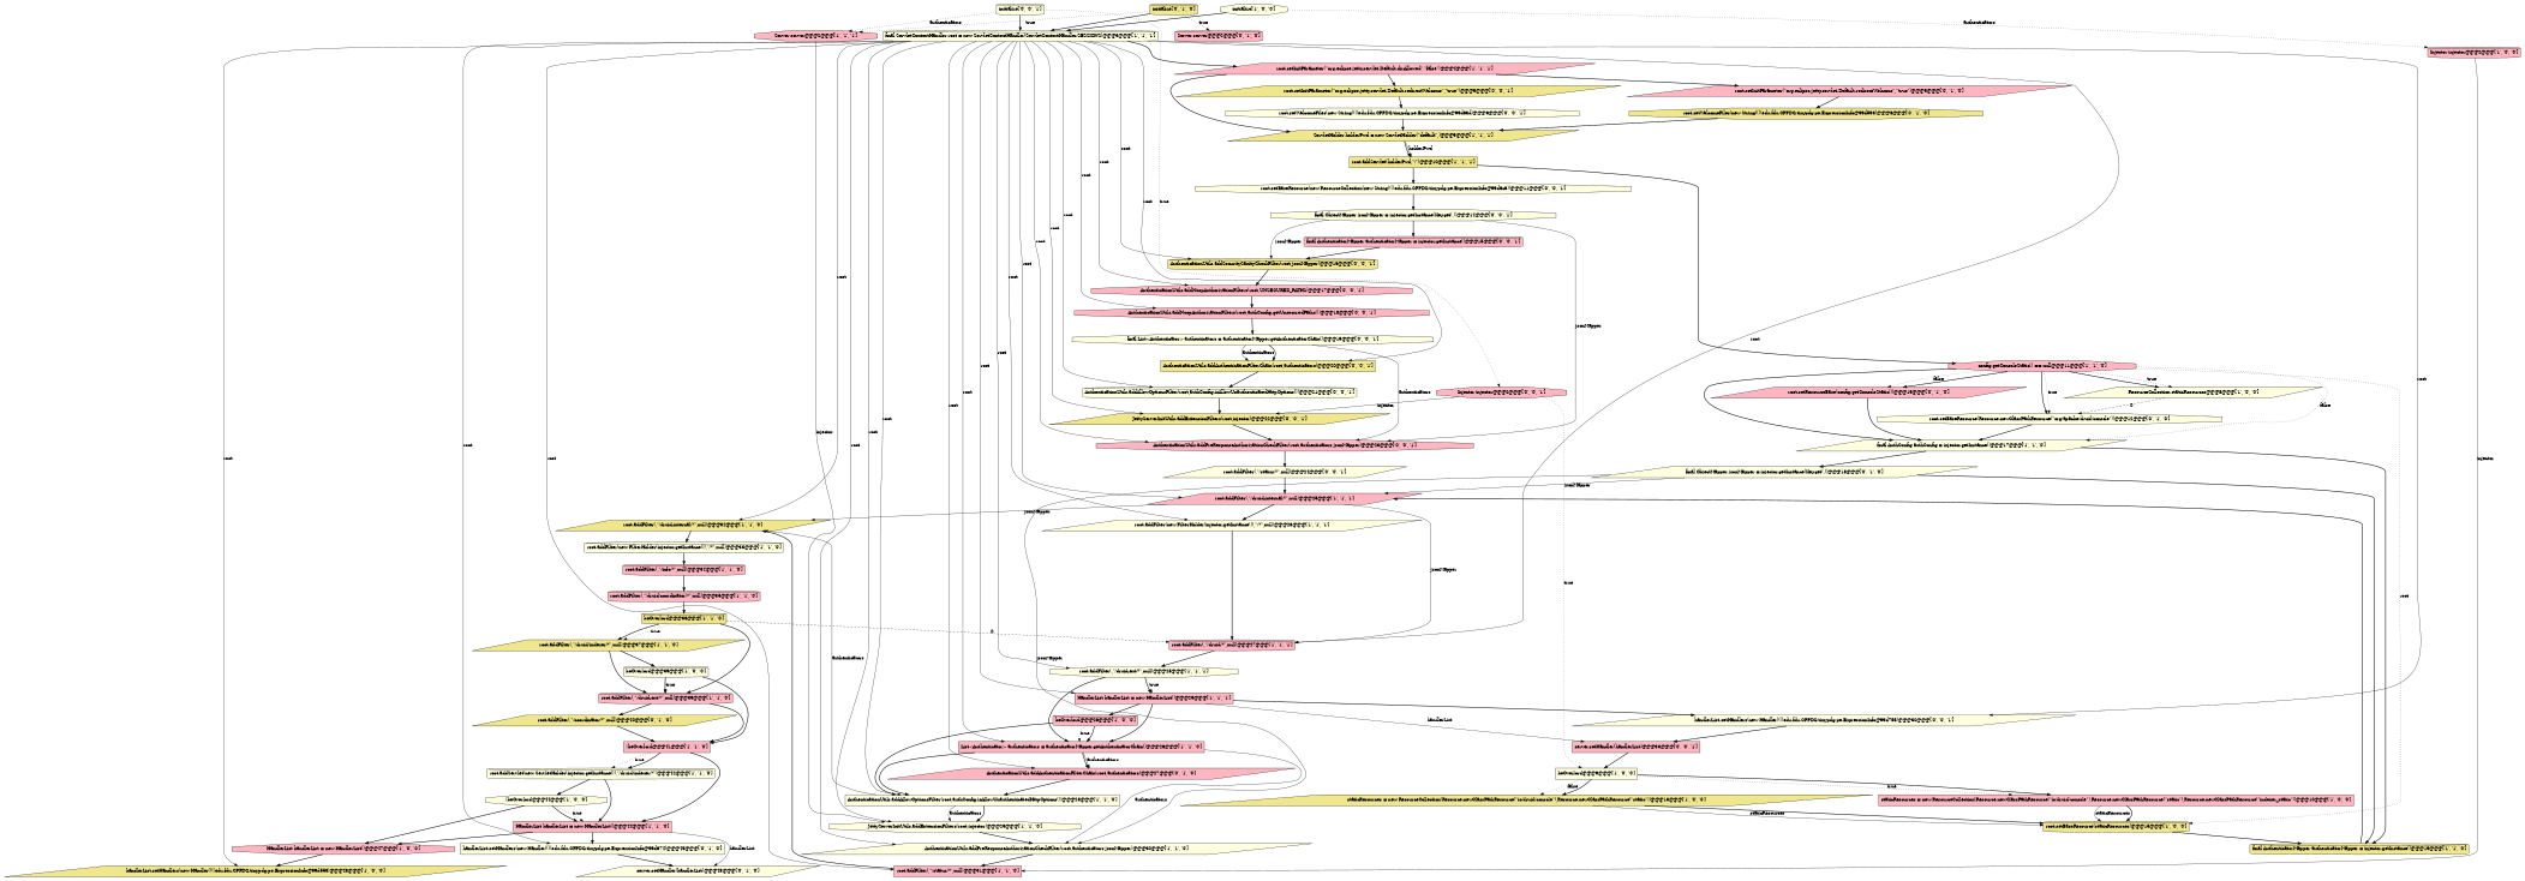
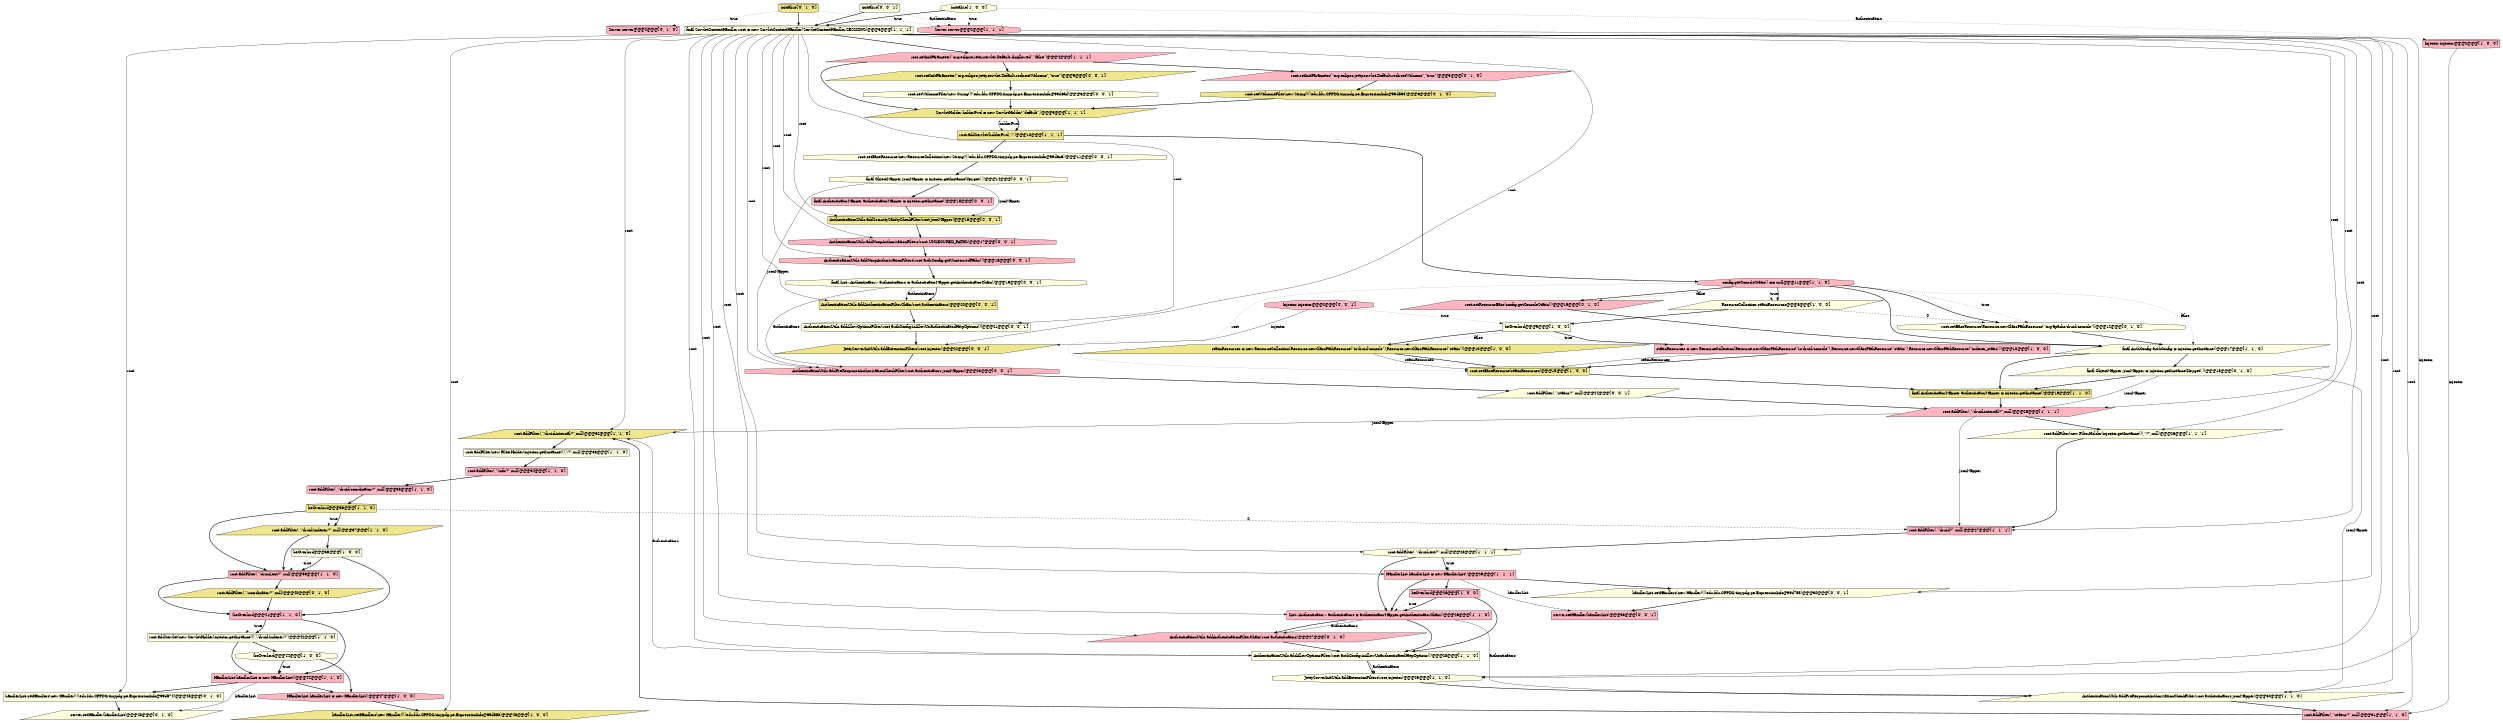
  digraph {
    node [fillcolor=lightpink shape=parallelogram style=filled]
    edge [style=bold]
    n1 [fillcolor=khaki label="root.addFilter(,\"/coordinator/*\",null)@@@40@@@['0', '1', '0']"]
    n2 [label="!beOverlord@@@41@@@['1', '1', '0']" shape=box]
    n3 [label="HandlerList handlerList = new HandlerList()@@@44@@@['1', '1', '0']" shape=box]
    n4 [fillcolor=lightyellow label="root.addServlet(new ServletHolder(injector.getInstance()),\"/druid/indexer/*\")@@@42@@@['1', '1', '0']" shape=cylinder]
    n5 [fillcolor=khaki label="root.addServlet(holderPwd,\"/\")@@@10@@@['1', '1', '1']" shape=box]
    n6 [label="config.getConsoleStatic() == null@@@11@@@['1', '1', '0']" shape=octagon]
    n7 [fillcolor=lightyellow label="root.setBaseResource(new ResourceCollection(new String((((edu.fdu.CPPDG.tinypdg.pe.ExpressionInfo@99d6c6))@@@11@@@['0', '0', '1']" shape=octagon]
    n8 [fillcolor=lightyellow label="ResourceCollection staticResources@@@8@@@['1', '0', '0']"]
    n9 [fillcolor=lightyellow label="root.setBaseResource(Resource.newClassPathResource(\"org/apache/druid/console\"))@@@12@@@['0', '1', '0']" shape=octagon]
    n10 [fillcolor=lightyellow label="final AuthConfig authConfig = injector.getInstance()@@@17@@@['1', '1', '0']"]
    n11 [fillcolor=khaki label="root.setBaseResource(staticResources)@@@15@@@['1', '0', '0']" shape=cylinder]
    n12 [label="root.setResourceBase(config.getConsoleStatic())@@@15@@@['0', '1', '0']"]
    n13 [fillcolor=lightyellow label="final ObjectMapper jsonMapper = injector.getInstance(Key.get(,))@@@14@@@['0', '0', '1']" shape=octagon]
    n14 [label="Server server@@@2@@@['0', '1', '0']" shape=cylinder]
    n15 [fillcolor=lightyellow label="final List<Authenticator> authenticators = authenticatorMapper.getAuthenticatorChain()@@@19@@@['0', '0', '1']" shape=octagon]
    n16 [fillcolor=khaki label="AuthenticationUtils.addAuthenticationFilterChain(root,authenticators)@@@20@@@['0', '0', '1']" shape=box]
    n17 [label="AuthenticationUtils.addPreResponseAuthorizationCheckFilter(root,authenticators,jsonMapper)@@@23@@@['0', '0', '1']" shape=octagon]
    n18 [fillcolor=lightyellow label="AuthenticationUtils.addAllowOptionsFilter(root,authConfig.isAllowUnauthenticatedHttpOptions())@@@21@@@['0', '0', '1']" shape=cylinder]
    n19 [fillcolor=lightyellow label="root.addFilter(,\"/status/*\",null)@@@24@@@['0', '0', '1']"]
    n20 [fillcolor=lightyellow label="JettyServerInitUtils.addExtensionFilters(root,injector)@@@29@@@['1', '1', '0']" shape=octagon]
    n21 [fillcolor=lightyellow label="AuthenticationUtils.addPreResponseAuthorizationCheckFilter(root,authenticators,jsonMapper)@@@30@@@['1', '1', '0']"]
    n22 [label="root.addFilter(,\"/status/*\",null)@@@31@@@['1', '1', '0']" shape=box]
    n23 [fillcolor=lightyellow label="root.addFilter(new FilterHolder(injector.getInstance()),\"/*\",null)@@@33@@@['1', '1', '0']" shape=cylinder]
    n24 [label="root.addFilter(,\"/info/*\",null)@@@34@@@['1', '1', '0']" shape=cylinder]
    n25 [label="root.addFilter(,\"/druid/coordinator/*\",null)@@@35@@@['1', '1', '0']" shape=cylinder]
    n26 [fillcolor=khaki label="root.addFilter(,\"/druid-internal/*\",null)@@@32@@@['1', '1', '0']"]
    n27 [fillcolor=lightyellow label="initialize['0', '0', '1']" shape=cylinder]
    n28 [fillcolor=lightyellow label="final ServletContextHandler root = new ServletContextHandler(ServletContextHandler.SESSIONS)@@@3@@@['1', '1', '1']" shape=cylinder]
    n29 [label="Injector injector@@@2@@@['0', '0', '1']" shape=octagon]
    n30 [label="Server server@@@2@@@['1', '1', '1']" shape=octagon]
    n31 [label="root.addFilter(,\"/druid-internal/*\",null)@@@25@@@['1', '1', '1']"]
    n32 [fillcolor=lightyellow label="handlerList.setHandlers(new Handler((((edu.fdu.CPPDG.tinypdg.pe.ExpressionInfo@99d674)@@@45@@@['0', '1', '0']" shape=box]
    n33 [fillcolor=khaki label="JettyServerInitUtils.addExtensionFilters(root,injector)@@@22@@@['0', '0', '1']"]
    n34 [fillcolor=khaki label="AuthenticationUtils.addSecuritySanityCheckFilter(root,jsonMapper)@@@16@@@['0', '0', '1']" shape=cylinder]
    n35 [fillcolor=khaki label="handlerList.setHandlers(new Handler((((edu.fdu.CPPDG.tinypdg.pe.ExpressionInfo@99d55a)@@@48@@@['1', '0', '0']"]
    n36 [fillcolor=lightyellow label="AuthenticationUtils.addAllowOptionsFilter(root,authConfig.isAllowUnauthenticatedHttpOptions())@@@28@@@['1', '1', '0']" shape=box]
    n37 [fillcolor=lightyellow label="root.addFilter(,\"/druid-ext/*\",null)@@@28@@@['1', '1', '1']" shape=octagon]
    n38 [label="HandlerList handlerList = new HandlerList()@@@29@@@['1', '1', '1']" shape=box]
    n39 [label="List<Authenticator> authenticators = authenticatorMapper.getAuthenticatorChain()@@@26@@@['1', '1', '0']" shape=box]
    n40 [label="root.addFilter(,\"/druid/*\",null)@@@27@@@['1', '1', '1']" shape=cylinder]
    n41 [fillcolor=lightyellow label="root.addFilter(new FilterHolder(injector.getInstance()),\"/*\",null)@@@26@@@['1', '1', '1']"]
    n42 [label="AuthenticationUtils.addAuthenticationFilterChain(root,authenticators)@@@27@@@['0', '1', '0']"]
    n43 [label="AuthenticationUtils.addNoopAuthorizationFilters(root,UNSECURED_PATHS)@@@17@@@['0', '0', '1']" shape=octagon]
    n44 [label="AuthenticationUtils.addNoopAuthorizationFilters(root,authConfig.getUnsecuredPaths())@@@18@@@['0', '0', '1']" shape=octagon]
    n45 [label="root.setInitParameter(\"org.eclipse.jetty.servlet.Default.dirAllowed\",\"false\")@@@4@@@['1', '1', '1']"]
    n46 [fillcolor=lightyellow label="handlerList.setHandlers(new Handler((((edu.fdu.CPPDG.tinypdg.pe.ExpressionInfo@99d755)@@@30@@@['0', '0', '1']"]
    n47 [fillcolor=lightyellow label="beOverlord@@@9@@@['1', '0', '0']" shape=box]
    n48 [label="HandlerList handlerList = new HandlerList()@@@47@@@['1', '0', '0']" shape=octagon]
    n49 [fillcolor=lightyellow label="server.setHandler(handlerList)@@@48@@@['0', '1', '0']"]
    n50 [fillcolor=khaki label="initialize['0', '1', '0']" shape=cylinder]
    n51 [label="staticResources = new ResourceCollection(Resource.newClassPathResource(\"io/druid/console\"),Resource.newClassPathResource(\"static\"),Resource.newClassPathResource(\"indexer_static\"))@@@10@@@['1', '0', '0']" shape=box]
    n52 [fillcolor=khaki label="staticResources = new ResourceCollection(Resource.newClassPathResource(\"io/druid/console\"),Resource.newClassPathResource(\"static\"))@@@13@@@['1', '0', '0']"]
    n53 [fillcolor=lightyellow label="beOverlord@@@39@@@['1', '0', '0']" shape=cylinder]
    n54 [label="root.addFilter(,\"/druid-ext/*\",null)@@@39@@@['1', '1', '0']" shape=cylinder]
    n55 [fillcolor=lightyellow label="root.setWelcomeFiles(new String((((edu.fdu.CPPDG.tinypdg.pe.ExpressionInfo@99d6ad)@@@6@@@['0', '0', '1']" shape=octagon]
    n56 [fillcolor=khaki label="ServletHolder holderPwd = new ServletHolder(\"default\",)@@@9@@@['1', '1', '1']"]
    n57 [label="server.setHandler(handlerList)@@@33@@@['0', '0', '1']" shape=box]
    n58 [label="final AuthenticatorMapper authenticatorMapper = injector.getInstance()@@@15@@@['0', '0', '1']" shape=cylinder]
    n59 [label="beOverlord@@@26@@@['1', '0', '0']" shape=cylinder]
    n60 [fillcolor=lightyellow label="final ObjectMapper jsonMapper = injector.getInstance(Key.get(,))@@@18@@@['0', '1', '0']"]
    n61 [fillcolor=khaki label="final AuthenticatorMapper authenticatorMapper = injector.getInstance()@@@19@@@['1', '1', '0']" shape=cylinder]
    n62 [fillcolor=khaki label="root.setInitParameter(\"org.eclipse.jetty.servlet.Default.redirectWelcome\",\"true\")@@@5@@@['0', '0', '1']"]
    n63 [fillcolor=khaki label="beOverlord@@@36@@@['1', '1', '0']" shape=cylinder]
    n64 [label="root.setInitParameter(\"org.eclipse.jetty.servlet.Default.redirectWelcome\",\"true\")@@@5@@@['0', '1', '0']"]
    n65 [fillcolor=lightyellow label="initialize['1', '0', '0']" shape=octagon]
    n66 [label="Injector injector@@@2@@@['1', '0', '0']" shape=cylinder]
    n67 [fillcolor=lightyellow label="!beOverlord@@@44@@@['1', '0', '0']" shape=octagon]
    n68 [fillcolor=khaki label="root.addFilter(,\"/druid/indexer/*\",null)@@@37@@@['1', '1', '0']"]
    n69 [fillcolor=khaki label="root.setWelcomeFiles(new String((((edu.fdu.CPPDG.tinypdg.pe.ExpressionInfo@99d593)@@@6@@@['0', '1', '0']" shape=octagon]
    n1 -> n2
    n2 -> n3
    n2 -> n4 [label=true style=dotted]
    n2 -> n4
    n3 -> n32
    n3 -> n48
    n3 -> n49 [label=handlerList style=solid]
    n4 -> n3
    n4 -> n67
    n5 -> n6
    n5 -> n7
    n6 -> n8 [label=true style=dotted]
    n6 -> n8
    n6 -> n9
    n6 -> n9 [label=true style=dotted]
    n6 -> n10
    n6 -> n10 [label=false style=dotted]
    n6 -> n11 [label=root style=dotted]
    n6 -> n12
    n6 -> n12 [label=false style=dotted]
    n7 -> n13
    n8 -> n9 [label=0 style=dashed]
-   n57 -> n47
+   n8 -> n47
    n9 -> n10
    n10 -> n60
    n10 -> n61
    n11 -> n61
    n12 -> n10
    n13 -> n17 [label=jsonMapper style=solid]
    n13 -> n34 [label=jsonMapper style=solid]
    n13 -> n58
    n15 -> n16 [label=authenticators style=solid]
    n15 -> n16
    n15 -> n17 [label=authenticators style=solid]
    n16 -> n18
    n17 -> n19
    n18 -> n33
    n19 -> n31
    n20 -> n21
    n21 -> n22
    n22 -> n26
    n23 -> n24
    n24 -> n25
    n25 -> n63
    n26 -> n23
    n27 -> n28
-   n27 -> n29 [label=true style=dotted]
    n27 -> n30 [label=authenticators style=dotted]
    n28 -> n16 [label=root style=solid]
    n28 -> n17 [label=root style=solid]
    n28 -> n18 [label=root style=solid]
    n28 -> n20 [label=root style=solid]
    n28 -> n21 [label=root style=solid]
    n28 -> n22 [label=root style=solid]
    n28 -> n26 [label=root style=solid]
    n28 -> n31 [label=root style=solid]
    n28 -> n32 [label=root style=solid]
    n28 -> n33 [label=root style=solid]
    n28 -> n34 [label=root style=solid]
    n28 -> n35 [label=root style=solid]
    n28 -> n36 [label=root style=solid]
    n28 -> n37 [label=root style=solid]
    n28 -> n38 [label=root style=solid]
    n28 -> n39 [label=root style=solid]
    n28 -> n40 [label=root style=solid]
    n28 -> n41 [label=root style=solid]
    n28 -> n42 [label=root style=solid]
    n28 -> n43 [label=root style=solid]
    n28 -> n44 [label=root style=solid]
    n28 -> n45
    n28 -> n46 [label=root style=solid]
    n29 -> n33 [label=injector style=solid]
    n29 -> n47 [label=true style=dotted]
    n30 -> n20 [label=injector style=solid]
    n31 -> n26 [label=jsonMapper style=solid]
    n31 -> n40 [label=jsonMapper style=solid]
    n31 -> n41
    n32 -> n49
    n33 -> n17
    n34 -> n43
    n36 -> n20
    n36 -> n20 [label=authenticators style=solid]
    n36 -> n26 [label=authenticators style=solid]
    n37 -> n38
    n37 -> n38 [label=true style=dotted]
    n37 -> n39
    n38 -> n39
    n38 -> n46
    n38 -> n57 [label=handlerList style=solid]
    n38 -> n59
    n39 -> n21 [label=authenticators style=solid]
    n39 -> n36
    n39 -> n42 [label=authenticators style=solid]
    n39 -> n42
    n40 -> n37
    n41 -> n40
    n42 -> n36
    n43 -> n44
    n44 -> n15
    n45 -> n56
    n45 -> n62
    n45 -> n64
    n46 -> n57
    n47 -> n51 [label=true style=dotted]
    n47 -> n51
    n47 -> n52 [label=false style=dotted]
    n47 -> n52
    n48 -> n35
    n50 -> n14 [label=true style=dotted]
    n50 -> n28
    n50 -> n30 [label=true style=dotted]
    n51 -> n11
    n51 -> n11 [label=staticResources style=solid]
    n52 -> n11
    n52 -> n11 [label=staticResources style=solid]
    n53 -> n2
    n53 -> n54
    n53 -> n54 [label=true style=dotted]
    n54 -> n1
    n54 -> n2
    n55 -> n56
    n56 -> n5 [label=holderPwd style=solid]
    n56 -> n5
    n58 -> n34
    n59 -> n36
    n59 -> n39
    n59 -> n39 [label=true style=dotted]
    n60 -> n21 [label=jsonMapper style=solid]
    n60 -> n31 [label=jsonMapper style=solid]
    n60 -> n61
    n61 -> n31
    n62 -> n55
    n63 -> n40 [label=0 style=dashed]
    n63 -> n54
    n63 -> n68 [label=true style=dotted]
    n63 -> n68
    n64 -> n69
    n65 -> n28
+   n65 -> n30 [label=true style=dotted]
    n65 -> n66 [label=authenticators style=dotted]
    n66 -> n22 [label=injector style=solid]
    n67 -> n3 [label=true style=dotted]
    n67 -> n3
    n67 -> n48
    n68 -> n53
    n68 -> n54
    n69 -> n56
  }
